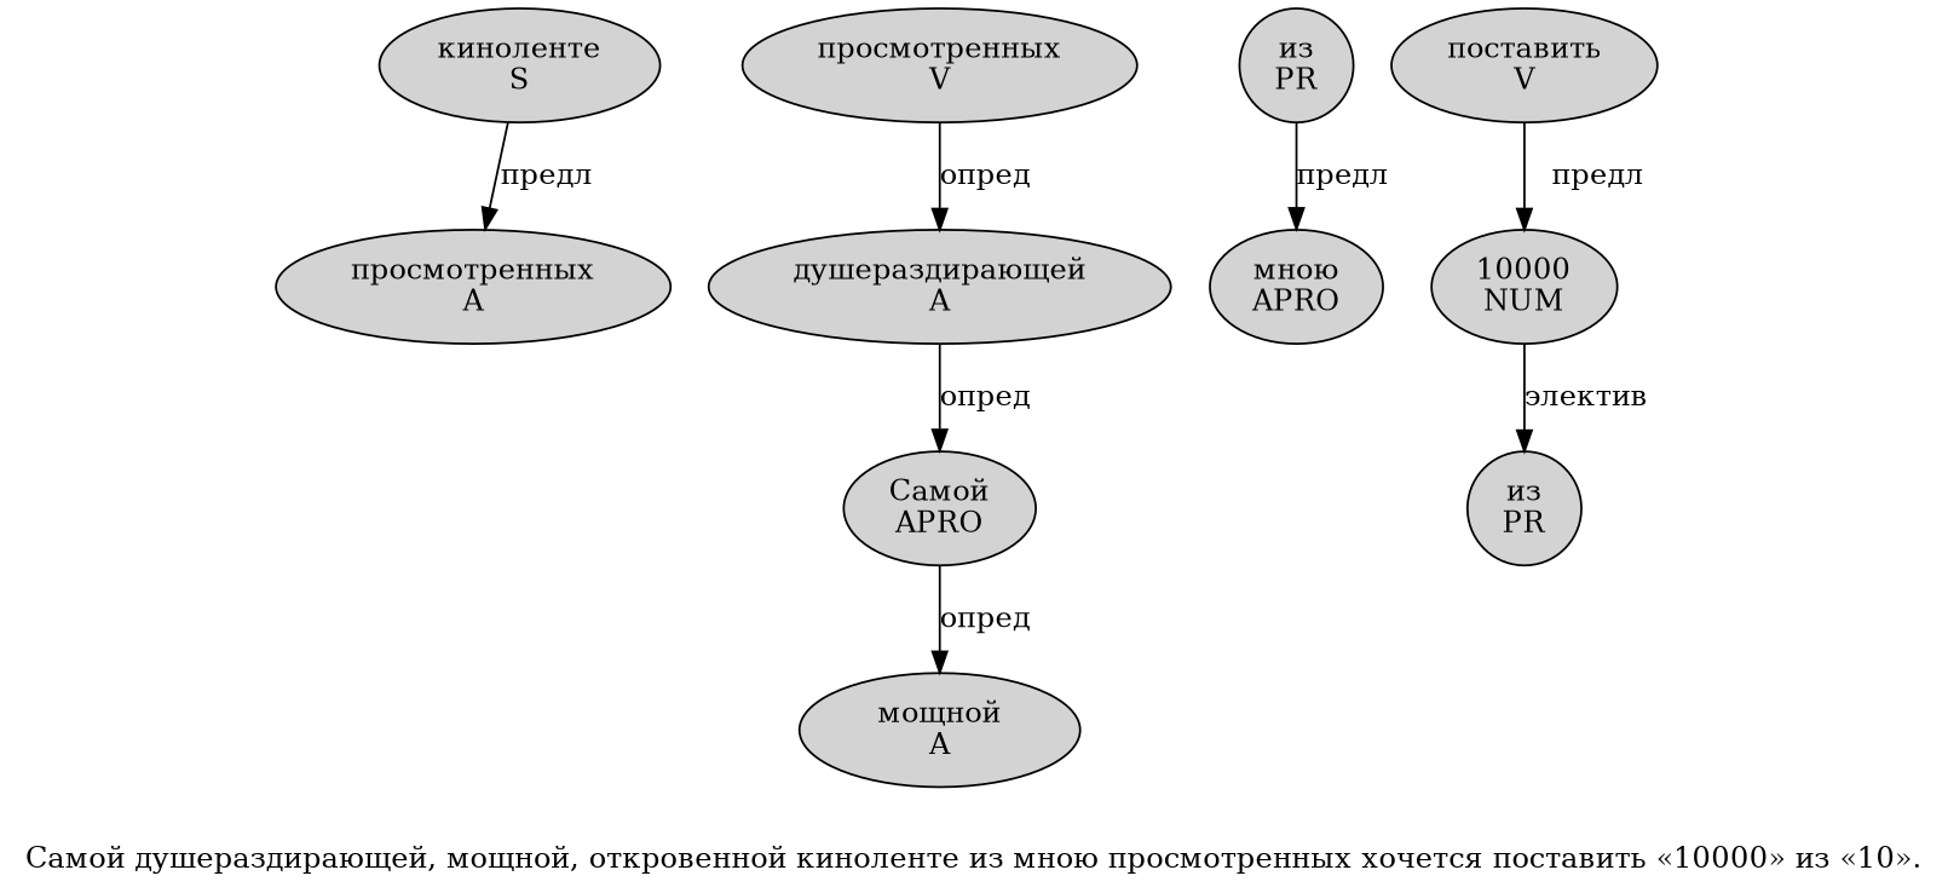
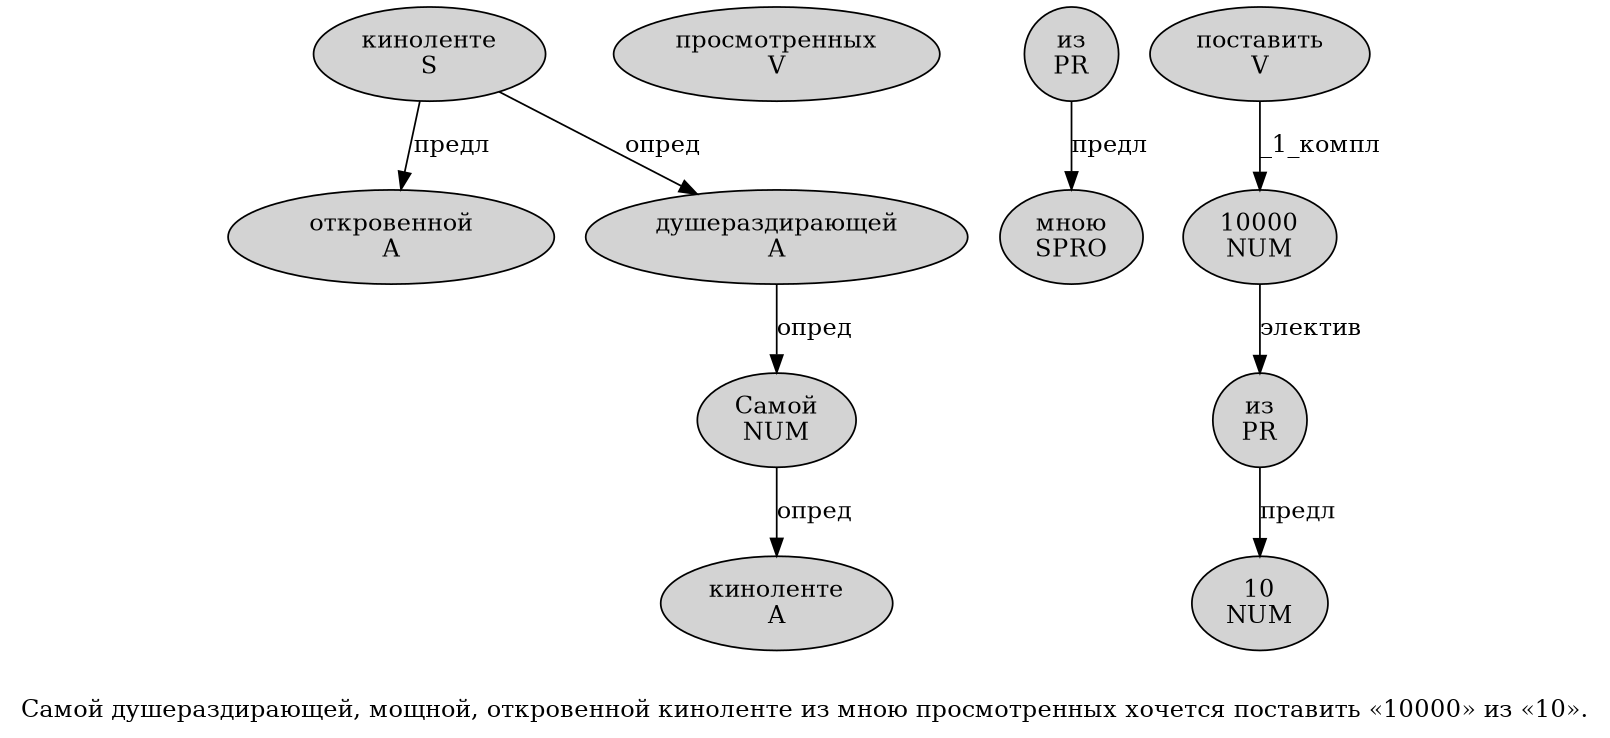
  digraph {
    label="Самой душераздирающей, мощной, откровенной киноленте из мною просмотренных хочется поставить «10000» из «10»."
    node [fillcolor=lightgray penwidth=1 shape=ellipse style=filled]
-   n1 [label="Самой\nAPRO"]
-   n2 [label="мощной\nA"]
+   n1 [label="Самой\nNUM"]
+   n2 [label="киноленте\nA"]
    n3 [label="душераздирающей\nA"]
-   n4 [label="просмотренных\nA"]
+   n4 [label="откровенной\nA"]
    n5 [label="киноленте\nS"]
    n6 [label="из\nPR"]
-   n7 [label="мною\nAPRO"]
+   n7 [label="мною\nSPRO"]
    n8 [label="просмотренных\nV"]
    n9 [label="поставить\nV"]
    n10 [label="10000\nNUM"]
    n11 [label="из\nPR"]
+   n12 [label="10\nNUM"]
    n1 -> n2 [label="опред"]
    n3 -> n1 [label="опред"]
-   n8 -> n3 [label="опред"]
+   n5 -> n3 [label="опред"]
    n5 -> n4 [label="предл"]
    n6 -> n7 [label="предл"]
-   n9 -> n10 [label="предл"]
+   n9 -> n10 [label="_1_компл"]
    n10 -> n11 [label="электив"]
+   n11 -> n12 [label="предл"]
  }
